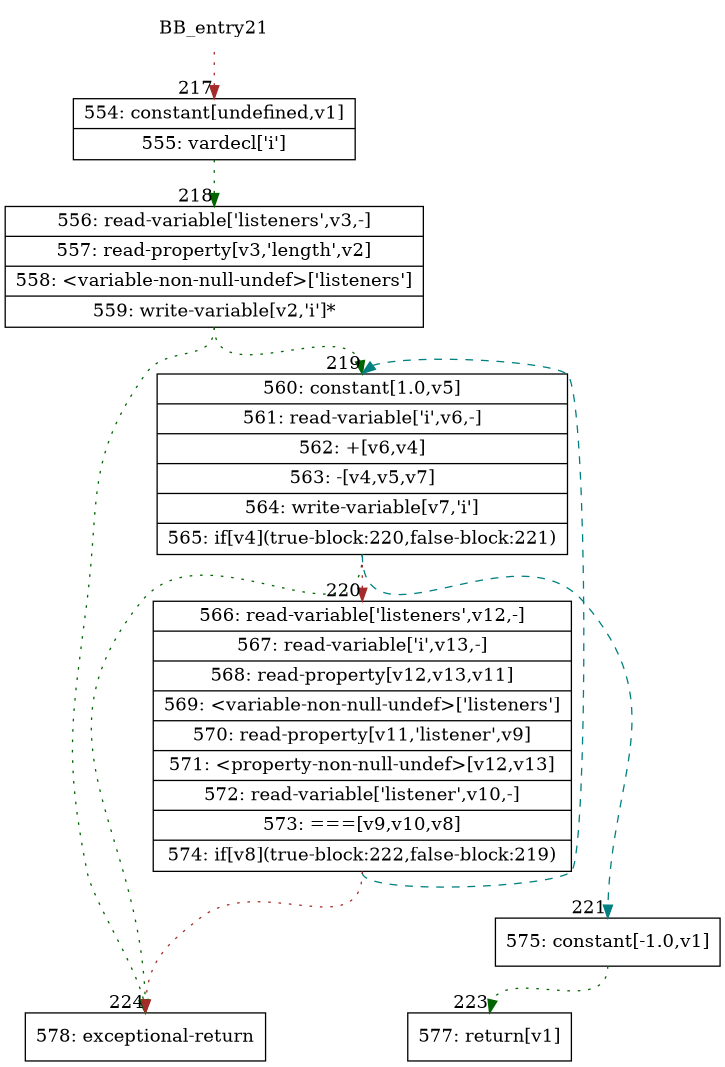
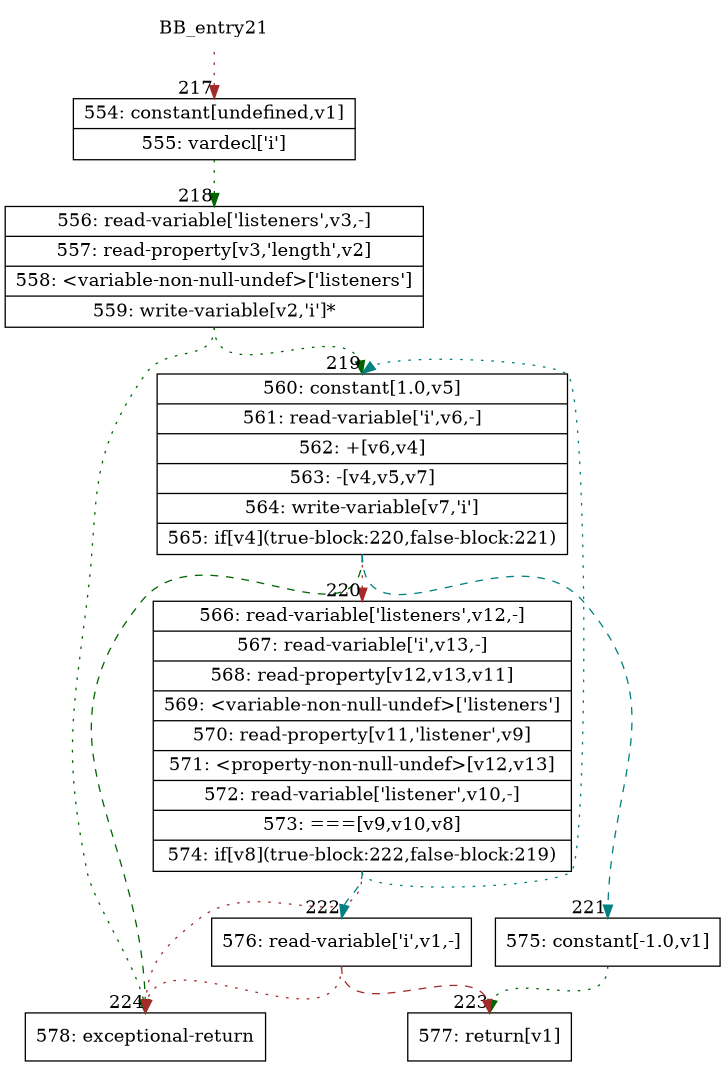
  digraph {
    rankdir=TD
    node [shape=record]
    edge [color=brown headport=n style=dotted tailport=s]
    n1 [label=BB_entry21 shape=none]
    n2 [label="{554: constant[undefined,v1]|555: vardecl['i']}"]
    n3 [label="{556: read-variable['listeners',v3,-]|557: read-property[v3,'length',v2]|558: \<variable-non-null-undef\>['listeners']|559: write-variable[v2,'i']*}"]
    n4 [label="{560: constant[1.0,v5]|561: read-variable['i',v6,-]|562: +[v6,v4]|563: -[v4,v5,v7]|564: write-variable[v7,'i']|565: if[v4](true-block:220,false-block:221)}"]
    n5 [label="{578: exceptional-return}"]
    n6 [label="{566: read-variable['listeners',v12,-]|567: read-variable['i',v13,-]|568: read-property[v12,v13,v11]|569: \<variable-non-null-undef\>['listeners']|570: read-property[v11,'listener',v9]|571: \<property-non-null-undef\>[v12,v13]|572: read-variable['listener',v10,-]|573: ===[v9,v10,v8]|574: if[v8](true-block:222,false-block:219)}"]
    n7 [label="{575: constant[-1.0,v1]}"]
+   n8 [label="{576: read-variable['i',v1,-]}"]
    n9 [label="{577: return[v1]}"]
    n1 -> n2 [headlabel="    217"]
    n2 -> n3 [color=darkgreen headlabel="      218"]
    n3 -> n4 [color=darkgreen headlabel="      219"]
    n3 -> n5 [color=darkgreen headlabel="      224"]
-   n4 -> n5 [color=darkgreen]
+   n4 -> n5 [color=darkgreen style=dashed]
    n4 -> n6 [headlabel="      220"]
    n4 -> n7 [color=teal headlabel="      221" style=dashed]
-   n6 -> n4 [color=teal style=dashed]
+   n6 -> n4 [color=teal]
    n6 -> n5
+   n6 -> n8 [color=teal headlabel="      222" style=dashed]
    n7 -> n9 [color=darkgreen headlabel="      223"]
+   n8 -> n5
+   n8 -> n9 [style=dashed]
  }
